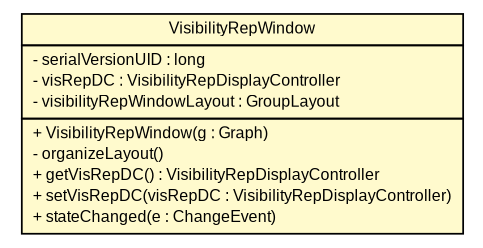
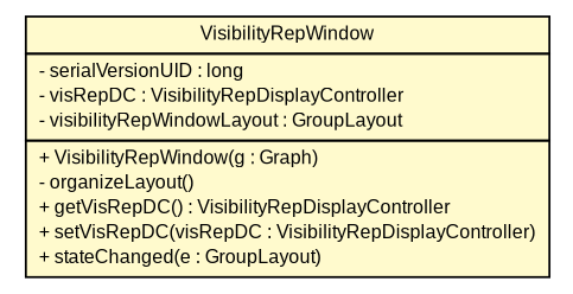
  digraph {
    nodesep=0.25
    ranksep=0.5
-   n1 [fontcolor=black fontname=arial fontsize=9.0 label=<<table title="pfc.gui.windows.algorithms.VisibilityRepWindow" border="0" cellborder="1" cellspacing="0" cellpadding="2" port="p" bgcolor="lemonChiffon" href="./VisibilityRepWindow.html"> 		<tr><td><table border="0" cellspacing="0" cellpadding="1"> <tr><td align="center" balign="center"> VisibilityRepWindow </td></tr> 		</table></td></tr> 		<tr><td><table border="0" cellspacing="0" cellpadding="1"> <tr><td align="left" balign="left"> - serialVersionUID : long </td></tr> <tr><td align="left" balign="left"> - visRepDC : VisibilityRepDisplayController </td></tr> <tr><td align="left" balign="left"> - visibilityRepWindowLayout : GroupLayout </td></tr> 		</table></td></tr> 		<tr><td><table border="0" cellspacing="0" cellpadding="1"> <tr><td align="left" balign="left"> + VisibilityRepWindow(g : Graph) </td></tr> <tr><td align="left" balign="left"> - organizeLayout() </td></tr> <tr><td align="left" balign="left"> + getVisRepDC() : VisibilityRepDisplayController </td></tr> <tr><td align="left" balign="left"> + setVisRepDC(visRepDC : VisibilityRepDisplayController) </td></tr> <tr><td align="left" balign="left"> + stateChanged(e : ChangeEvent) </td></tr> 		</table></td></tr> 		</table>> shape=plaintext]
+   n1 [fontcolor=black fontname=arial fontsize=9.0 label=<<table title="pfc.gui.windows.algorithms.VisibilityRepWindow" border="0" cellborder="1" cellspacing="0" cellpadding="2" port="p" bgcolor="lemonChiffon" href="./VisibilityRepWindow.html"> 		<tr><td><table border="0" cellspacing="0" cellpadding="1"> <tr><td align="center" balign="center"> VisibilityRepWindow </td></tr> 		</table></td></tr> 		<tr><td><table border="0" cellspacing="0" cellpadding="1"> <tr><td align="left" balign="left"> - serialVersionUID : long </td></tr> <tr><td align="left" balign="left"> - visRepDC : VisibilityRepDisplayController </td></tr> <tr><td align="left" balign="left"> - visibilityRepWindowLayout : GroupLayout </td></tr> 		</table></td></tr> 		<tr><td><table border="0" cellspacing="0" cellpadding="1"> <tr><td align="left" balign="left"> + VisibilityRepWindow(g : Graph) </td></tr> <tr><td align="left" balign="left"> - organizeLayout() </td></tr> <tr><td align="left" balign="left"> + getVisRepDC() : VisibilityRepDisplayController </td></tr> <tr><td align="left" balign="left"> + setVisRepDC(visRepDC : VisibilityRepDisplayController) </td></tr> <tr><td align="left" balign="left"> + stateChanged(e : GroupLayout) </td></tr> 		</table></td></tr> 		</table>> shape=plaintext]
  }
